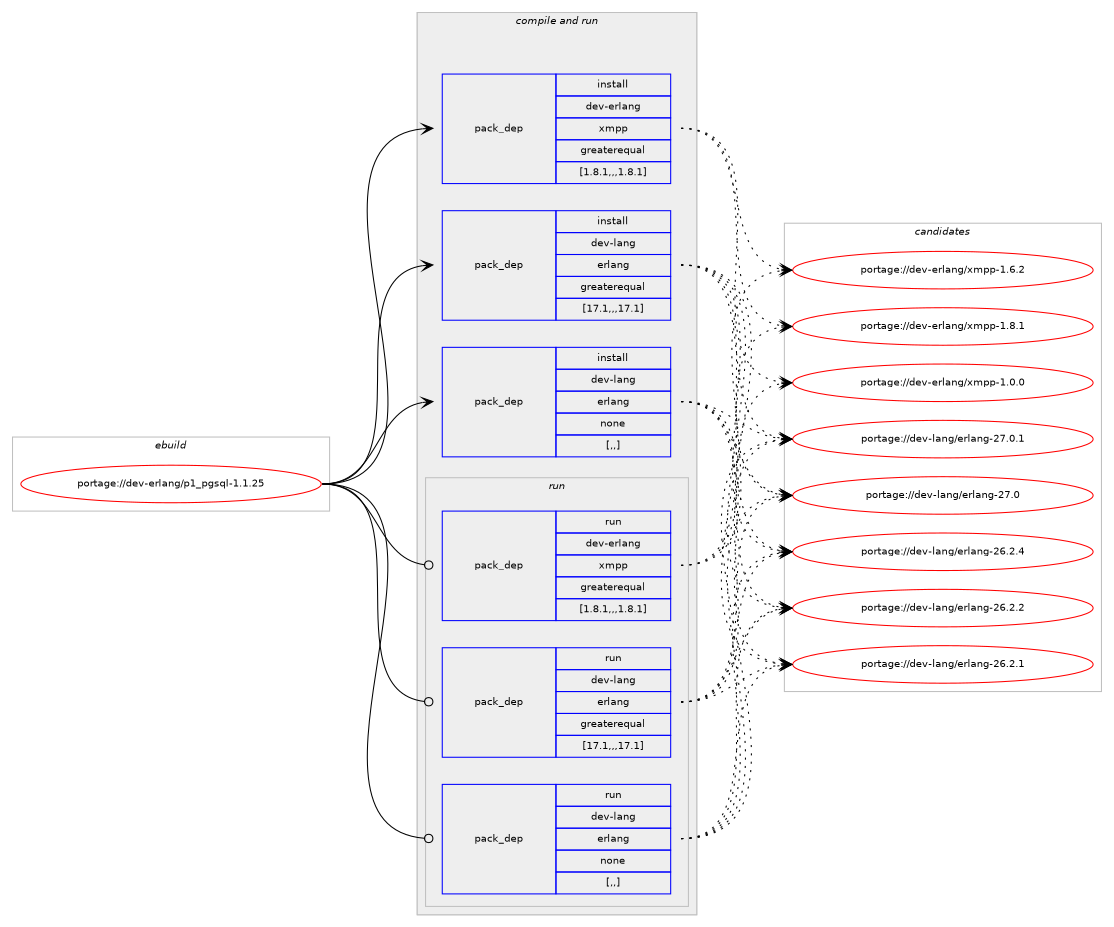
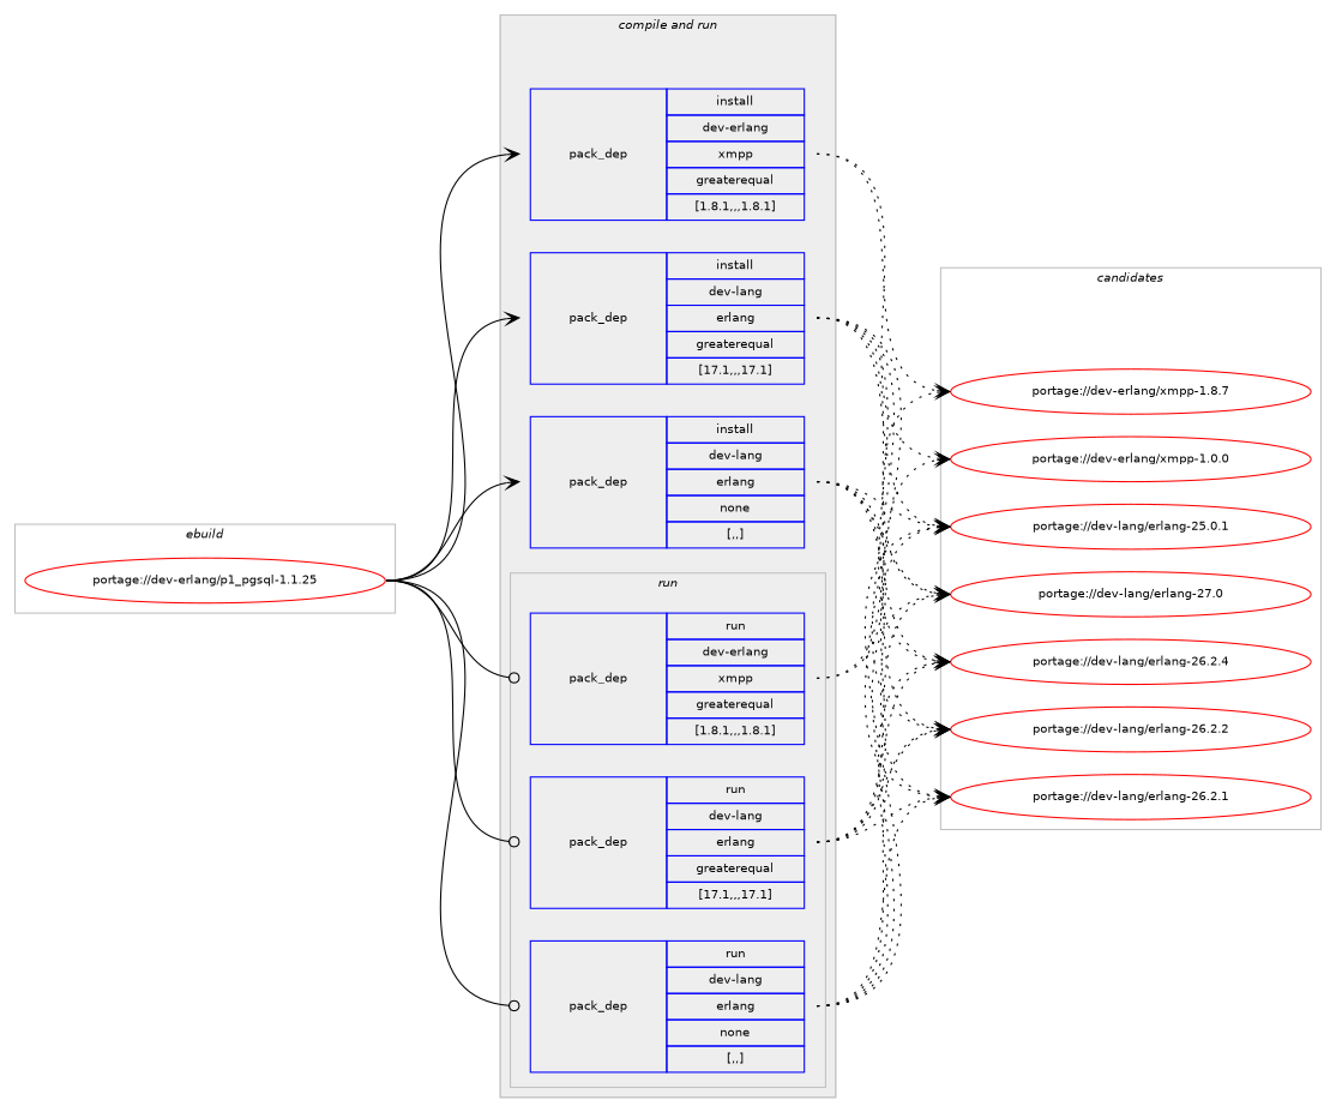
  digraph {
    compound=true
    concentrate=true
    fontname=Helvetica
    fontsize=10
    newrank=true
    rankdir=LR
    ranksep=1.5
    node [color=red fontname=Helvetica fontsize=10]
    edge [arrowhead=vee headport=w style=dotted tailport=e weight=100]
    n1 [label="portage://dev-erlang/p1_pgsql-1.1.25" width=4]
    n2 [color=blue label=<<TABLE BORDER="0" CELLBORDER="1" CELLSPACING="0" CELLPADDING="4" WIDTH="220"><TR><TD ROWSPAN="6" CELLPADDING="30">pack_dep</TD></TR><TR><TD WIDTH="110">install</TD></TR><TR><TD>dev-erlang</TD></TR><TR><TD>xmpp</TD></TR><TR><TD>greaterequal</TD></TR><TR><TD>[1.8.1,,,1.8.1]</TD></TR></TABLE>> shape=none]
    n3 [color=blue label=<<TABLE BORDER="0" CELLBORDER="1" CELLSPACING="0" CELLPADDING="4" WIDTH="220"><TR><TD ROWSPAN="6" CELLPADDING="30">pack_dep</TD></TR><TR><TD WIDTH="110">install</TD></TR><TR><TD>dev-lang</TD></TR><TR><TD>erlang</TD></TR><TR><TD>greaterequal</TD></TR><TR><TD>[17.1,,,17.1]</TD></TR></TABLE>> shape=none]
    n4 [color=blue label=<<TABLE BORDER="0" CELLBORDER="1" CELLSPACING="0" CELLPADDING="4" WIDTH="220"><TR><TD ROWSPAN="6" CELLPADDING="30">pack_dep</TD></TR><TR><TD WIDTH="110">install</TD></TR><TR><TD>dev-lang</TD></TR><TR><TD>erlang</TD></TR><TR><TD>none</TD></TR><TR><TD>[,,]</TD></TR></TABLE>> shape=none]
    n5 [color=blue label=<<TABLE BORDER="0" CELLBORDER="1" CELLSPACING="0" CELLPADDING="4" WIDTH="220"><TR><TD ROWSPAN="6" CELLPADDING="30">pack_dep</TD></TR><TR><TD WIDTH="110">run</TD></TR><TR><TD>dev-erlang</TD></TR><TR><TD>xmpp</TD></TR><TR><TD>greaterequal</TD></TR><TR><TD>[1.8.1,,,1.8.1]</TD></TR></TABLE>> shape=none]
    n6 [color=blue label=<<TABLE BORDER="0" CELLBORDER="1" CELLSPACING="0" CELLPADDING="4" WIDTH="220"><TR><TD ROWSPAN="6" CELLPADDING="30">pack_dep</TD></TR><TR><TD WIDTH="110">run</TD></TR><TR><TD>dev-lang</TD></TR><TR><TD>erlang</TD></TR><TR><TD>greaterequal</TD></TR><TR><TD>[17.1,,,17.1]</TD></TR></TABLE>> shape=none]
    n7 [color=blue label=<<TABLE BORDER="0" CELLBORDER="1" CELLSPACING="0" CELLPADDING="4" WIDTH="220"><TR><TD ROWSPAN="6" CELLPADDING="30">pack_dep</TD></TR><TR><TD WIDTH="110">run</TD></TR><TR><TD>dev-lang</TD></TR><TR><TD>erlang</TD></TR><TR><TD>none</TD></TR><TR><TD>[,,]</TD></TR></TABLE>> shape=none]
-   n8 [label="portage://dev-erlang/xmpp-1.8.1" width=4]
+   n8 [label="portage://dev-erlang/xmpp-1.8.7" width=4]
    n9 [label="portage://dev-erlang/xmpp-1.0.0" width=4]
-   n10 [label="portage://dev-erlang/xmpp-1.6.2" width=4]
-   n11 [label="portage://dev-lang/erlang-27.0.1" width=4]
+   n11 [label="portage://dev-lang/erlang-25.0.1" width=4]
    n12 [label="portage://dev-lang/erlang-27.0" width=4]
    n13 [label="portage://dev-lang/erlang-26.2.4" width=4]
    n14 [label="portage://dev-lang/erlang-26.2.2" width=4]
    n15 [label="portage://dev-lang/erlang-26.2.1" width=4]
    subgraph cluster_1 {
      color=gray
      label=<<i>ebuild</i>>
      n1
    }
    subgraph cluster_2 {
      color=gray
      label=<<i>dependencies</i>>
      subgraph cluster_3 {
        color=gray
        fillcolor="#eeeeee"
        label=<<i>compile</i>>
        style=filled
        subgraph sub_4 {
          color=gray
          fillcolor="#eeeeee"
          label=<<i>compile</i>>
          style=filled
          n2
        }
        subgraph sub_5 {
          color=gray
          fillcolor="#eeeeee"
          label=<<i>compile</i>>
          style=filled
          n3
        }
        subgraph sub_6 {
          color=gray
          fillcolor="#eeeeee"
          label=<<i>compile</i>>
          style=filled
          n4
        }
      }
      subgraph cluster_7 {
        color=gray
        fillcolor="#eeeeee"
        label=<<i>compile and run</i>>
        style=filled
      }
      subgraph cluster_8 {
        color=gray
        fillcolor="#eeeeee"
        label=<<i>run</i>>
        style=filled
        subgraph sub_9 {
          color=gray
          fillcolor="#eeeeee"
          label=<<i>run</i>>
          style=filled
          n5
        }
        subgraph sub_10 {
          color=gray
          fillcolor="#eeeeee"
          label=<<i>run</i>>
          style=filled
          n6
        }
        subgraph sub_11 {
          color=gray
          fillcolor="#eeeeee"
          label=<<i>run</i>>
          style=filled
          n7
        }
      }
    }
    subgraph cluster_12 {
      color=gray
      label=<<i>candidates</i>>
      rank=same
      subgraph sub_13 {
        color=black
        label=<<i>candidates</i>>
        nodesep=1
        rank=same
        n8
        n9
-       n10
      }
      subgraph sub_14 {
        color=black
        label=<<i>candidates</i>>
        nodesep=1
        rank=same
        n11
        n12
        n13
        n14
        n15
      }
      subgraph sub_15 {
        color=black
        label=<<i>candidates</i>>
        nodesep=1
        rank=same
        n11
        n12
        n13
        n14
        n15
      }
      subgraph sub_16 {
        color=black
        label=<<i>candidates</i>>
        nodesep=1
        rank=same
        n8
        n9
-       n10
      }
      subgraph sub_17 {
        color=black
        label=<<i>candidates</i>>
        nodesep=1
        rank=same
        n11
        n12
        n13
        n14
        n15
      }
      subgraph sub_18 {
        color=black
        label=<<i>candidates</i>>
        nodesep=1
        rank=same
        n11
        n12
        n13
        n14
        n15
      }
    }
    n1 -> n2 [style=solid weight=20]
    n1 -> n3 [style=solid weight=20]
    n1 -> n4 [style=solid weight=20]
    n1 -> n5 [arrowhead=odot style=solid weight=20]
    n1 -> n6 [arrowhead=odot style=solid weight=20]
    n1 -> n7 [arrowhead=odot style=solid weight=20]
    n2 -> n8
    n2 -> n9
-   n2 -> n10
    n3 -> n11
    n3 -> n12
    n3 -> n13
    n3 -> n14
    n3 -> n15
    n4 -> n11
    n4 -> n12
    n4 -> n13
    n4 -> n14
    n4 -> n15
    n5 -> n8
    n5 -> n9
-   n5 -> n10
    n6 -> n11
    n6 -> n12
    n6 -> n13
    n6 -> n14
    n6 -> n15
    n7 -> n11
    n7 -> n12
    n7 -> n13
    n7 -> n14
    n7 -> n15
  }
